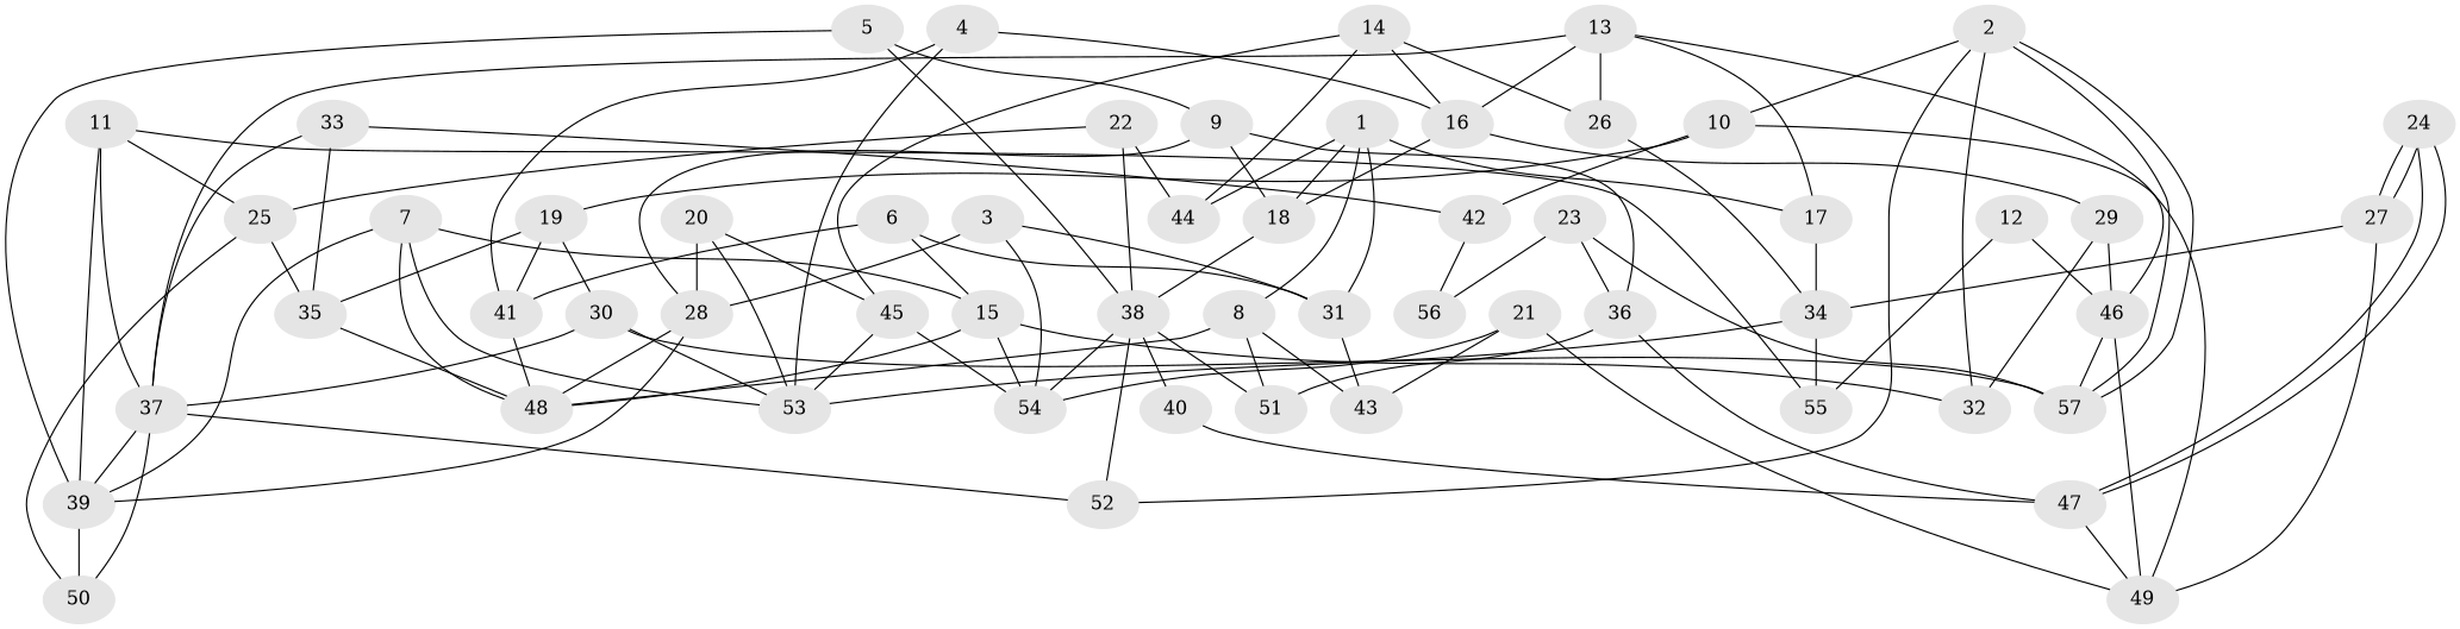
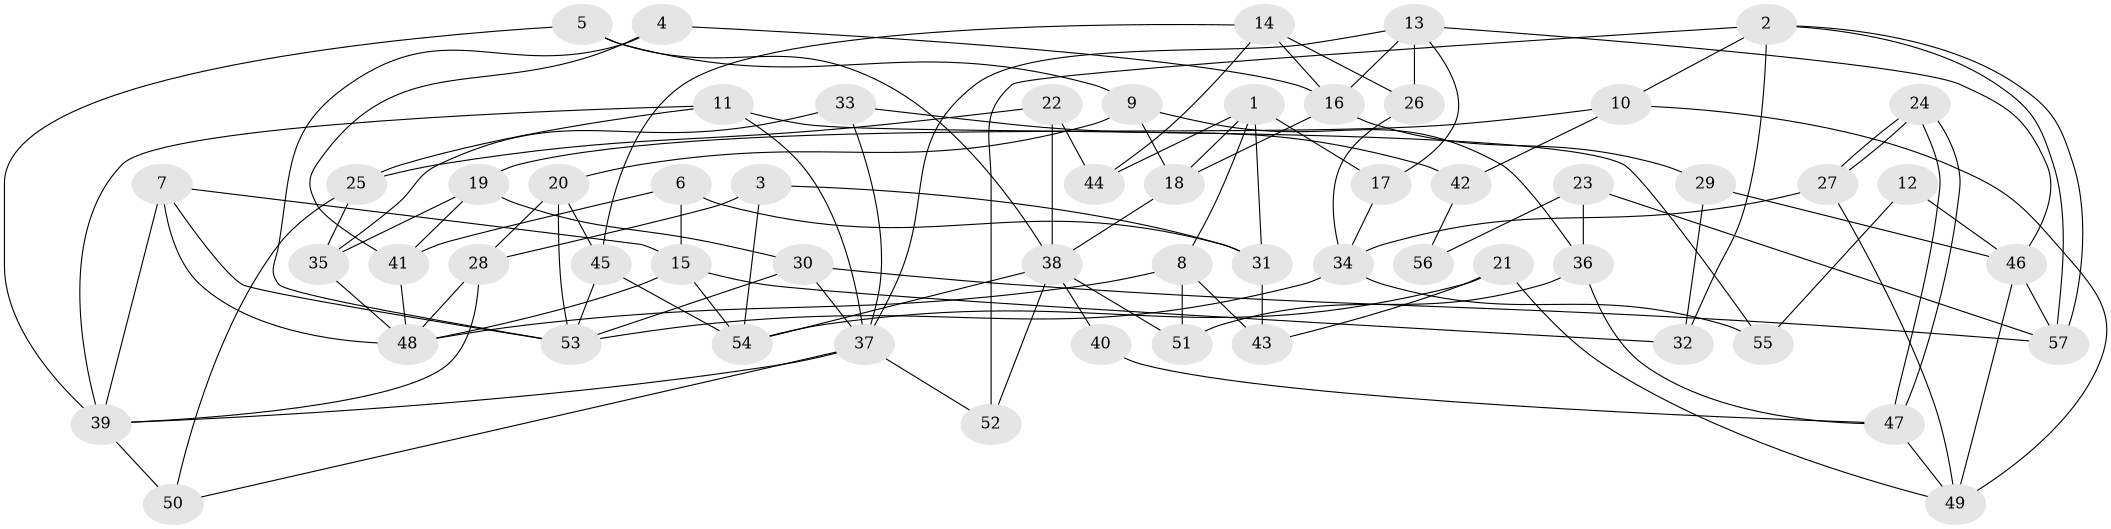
  graph {
    node [color=gray90 style=filled]
    1
    8
    17
    18
    31
    44
    48
    43
    51
    34
    38
    2
    10
    32
    52
    57
    19
    42
    49
    3
    28
    54
    39
    4
    16
    41
    53
    29
    5
    9
    20
    36
    40
    50
    6
    15
    7
    45
    47
    30
    35
    56
    11
    25
    37
    55
    12
    46
    13
    26
    14
    21
    22
    23
    24
    27
    33
    1 -- 8
    1 -- 17
    1 -- 18
    1 -- 31
    1 -- 44
    8 -- 48
    8 -- 43
    8 -- 51
    17 -- 34
    18 -- 38
    31 -- 43
    34 -- 53
    34 -- 55
    38 -- 51
    38 -- 52
    38 -- 54
    38 -- 40
    2 -- 10
    2 -- 32
    2 -- 52
    2 -- 57
    2 -- 57
    10 -- 19
    10 -- 42
    10 -- 49
    19 -- 41
    19 -- 30
    19 -- 35
    42 -- 56
    3 -- 31
    3 -- 28
    3 -- 54
    28 -- 48
    28 -- 39
    39 -- 50
    4 -- 16
    4 -- 41
    4 -- 53
    16 -- 18
    16 -- 29
    41 -- 48
    29 -- 32
    29 -- 46
    5 -- 38
    5 -- 39
    5 -- 9
    9 -- 18
-   9 -- 28
+   9 -- 20
    9 -- 36
    20 -- 28
    20 -- 53
    20 -- 45
    36 -- 51
    36 -- 47
    40 -- 47
    6 -- 31
    6 -- 41
    6 -- 15
    15 -- 48
    15 -- 32
    15 -- 54
    7 -- 48
    7 -- 39
    7 -- 53
    7 -- 15
    45 -- 54
    45 -- 53
    47 -- 49
    30 -- 57
    30 -- 53
    30 -- 37
    35 -- 48
    11 -- 39
    11 -- 25
    11 -- 37
    11 -- 55
    25 -- 50
    25 -- 35
    37 -- 52
    37 -- 39
    37 -- 50
    12 -- 55
    12 -- 46
    46 -- 57
    46 -- 49
    13 -- 17
    13 -- 16
    13 -- 37
    13 -- 46
    13 -- 26
    26 -- 34
    14 -- 44
    14 -- 16
    14 -- 45
    14 -- 26
    21 -- 43
    21 -- 49
    21 -- 54
    22 -- 44
    22 -- 38
    22 -- 25
    23 -- 57
    23 -- 36
    23 -- 56
    24 -- 47
    24 -- 47
    24 -- 27
    24 -- 27
    27 -- 34
    27 -- 49
    33 -- 42
    33 -- 35
    33 -- 37
  }
